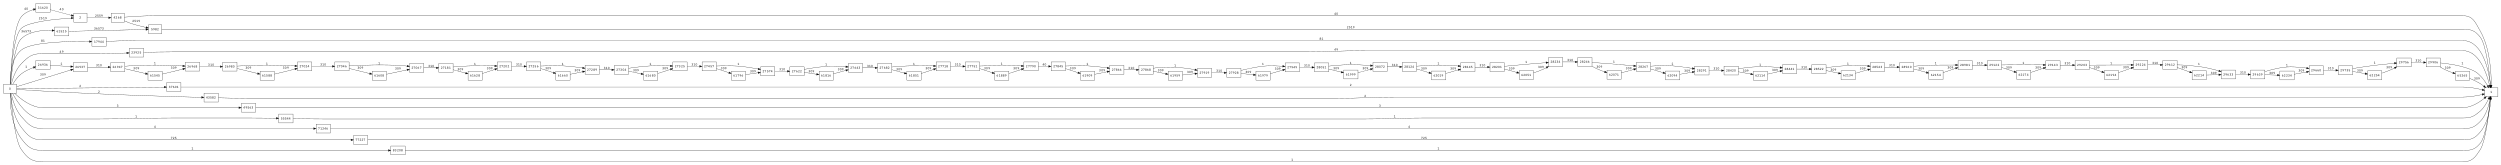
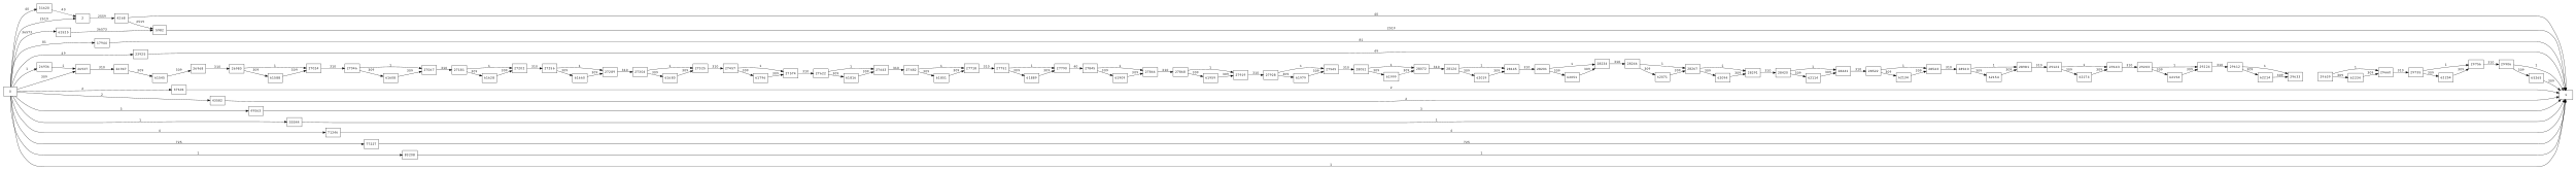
  digraph {
    fontname="IBM Plex Sans"
    rankdir=LR
    node [fontname="IBM Plex Sans" shape=rectangle]
    edge [fontname="IBM Plex Sans"]
    2
    4268
    1
    5982
    17944
    23925
    26936
    26937
    26947
    26968
    61545
    26980
    27024
    61588
    27046
    27067
    61608
    27181
    27202
    61628
    27256
    27289
    61660
    27304
    27325
    61680
    27457
    27574
    61796
    27622
    27643
    61816
    27682
    27718
    61851
    27751
    27790
    61889
    27845
    27866
    61909
    27868
    27919
    61959
    27928
    27949
    61979
    28051
    28072
    61999
    28124
    28145
    62019
    28201
    28234
    62051
    28246
    28267
    62071
    28291
    62094
    28420
    28441
    62114
    28522
    28543
    62134
    28960
    28981
    62154
    29122
    29143
    62174
    29203
    29224
    62194
    29612
    29633
    62214
    29639
    29660
    62234
    29735
    29756
    62254
    29906
    65265
    31620
    37601
    43582
    49563
    55544
    61525
    71246
    77227
    83208
    0
    2 -> 4268 [label=2559]
    4268 -> 1 [label=40]
    4268 -> 5982 [label=2519]
    5982 -> 1 [label=2519]
    17944 -> 1 [label=81]
    23925 -> 1 [label=49]
    26936 -> 26937 [label=1]
    26937 -> 26947 [label=310]
-   26947 -> 26968 [label=1]
    26947 -> 61545 [label=309]
    26968 -> 26980 [label=310]
    61545 -> 26968 [label=309]
    26980 -> 27024 [label=1]
    26980 -> 61588 [label=309]
    27024 -> 27046 [label=310]
    61588 -> 27024 [label=309]
    27046 -> 27067 [label=1]
    27046 -> 61608 [label=309]
    27067 -> 27181 [label=310]
    61608 -> 27067 [label=309]
    27181 -> 27202 [label=1]
    27181 -> 61628 [label=309]
    27202 -> 27256 [label=310]
    61628 -> 27202 [label=309]
    27256 -> 27289 [label=1]
    27256 -> 61660 [label=309]
    27289 -> 27304 [label=310]
    61660 -> 27289 [label=309]
    27304 -> 27325 [label=1]
    27304 -> 61680 [label=309]
    27325 -> 27457 [label=310]
    61680 -> 27325 [label=309]
    27457 -> 27574 [label=1]
    27457 -> 61796 [label=309]
    27574 -> 27622 [label=310]
    61796 -> 27574 [label=309]
    27622 -> 27643 [label=1]
    27622 -> 61816 [label=309]
    27643 -> 27682 [label=310]
    61816 -> 27643 [label=309]
    27682 -> 27718 [label=1]
    27682 -> 61851 [label=309]
    27718 -> 27751 [label=310]
    61851 -> 27718 [label=309]
    27751 -> 27790 [label=1]
    27751 -> 61889 [label=309]
    27790 -> 27845 [label=40]
    61889 -> 27790 [label=309]
    27845 -> 27866 [label=1]
    27845 -> 61909 [label=309]
    27866 -> 27868 [label=310]
    61909 -> 27866 [label=309]
    27868 -> 27919 [label=1]
    27868 -> 61959 [label=309]
    27919 -> 27928 [label=310]
    61959 -> 27919 [label=309]
    27928 -> 27949 [label=1]
    27928 -> 61979 [label=309]
    27949 -> 28051 [label=310]
    61979 -> 27949 [label=309]
    28051 -> 28072 [label=1]
    28051 -> 61999 [label=309]
    28072 -> 28124 [label=310]
    61999 -> 28072 [label=309]
    28124 -> 28145 [label=1]
    28124 -> 62019 [label=309]
    28145 -> 28201 [label=310]
    62019 -> 28145 [label=309]
    28201 -> 28234 [label=1]
    28201 -> 62051 [label=309]
    28234 -> 28246 [label=310]
    62051 -> 28234 [label=309]
    28246 -> 28267 [label=1]
    28246 -> 62071 [label=309]
    28267 -> 28291 [label=1]
    28267 -> 62094 [label=309]
    62071 -> 28267 [label=309]
    28291 -> 28420 [label=310]
    62094 -> 28291 [label=309]
    28420 -> 28441 [label=1]
    28420 -> 62114 [label=309]
    28441 -> 28522 [label=310]
    62114 -> 28441 [label=309]
    28522 -> 28543 [label=1]
    28522 -> 62134 [label=309]
    28543 -> 28960 [label=310]
    62134 -> 28543 [label=309]
    28960 -> 28981 [label=1]
    28960 -> 62154 [label=309]
    28981 -> 29122 [label=310]
    62154 -> 28981 [label=309]
    29122 -> 29143 [label=1]
    29122 -> 62174 [label=309]
    29143 -> 29203 [label=310]
    62174 -> 29143 [label=309]
    29203 -> 29224 [label=1]
    29203 -> 62194 [label=309]
    29224 -> 29612 [label=310]
    62194 -> 29224 [label=309]
    29612 -> 29633 [label=1]
    29612 -> 62214 [label=309]
-   29633 -> 29639 [label=310]
    62214 -> 29633 [label=309]
    29639 -> 29660 [label=1]
    29639 -> 62234 [label=309]
    29660 -> 29735 [label=310]
    62234 -> 29660 [label=309]
    29735 -> 29756 [label=1]
    29735 -> 62254 [label=309]
    29756 -> 29906 [label=310]
    62254 -> 29756 [label=309]
    29906 -> 1 [label=1]
    29906 -> 65265 [label=309]
    65265 -> 1 [label=309]
    31620 -> 2 [label=40]
    37601 -> 1 [label=2]
    43582 -> 1 [label=2]
    49563 -> 1 [label=3]
    55544 -> 1 [label=1]
    61525 -> 5982 [label=36573]
    71246 -> 1 [label=4]
    77227 -> 1 [label=725]
    83208 -> 1 [label=1]
    0 -> 2 [label=2519]
    0 -> 1 [label=1]
    0 -> 17944 [label=81]
    0 -> 23925 [label=49]
    0 -> 26936 [label=1]
    0 -> 26937 [label=309]
    0 -> 31620 [label=40]
    0 -> 37601 [label=2]
    0 -> 43582 [label=2]
    0 -> 49563 [label=3]
    0 -> 55544 [label=1]
    0 -> 61525 [label=36573]
    0 -> 71246 [label=4]
    0 -> 77227 [label=725]
    0 -> 83208 [label=1]
  }
